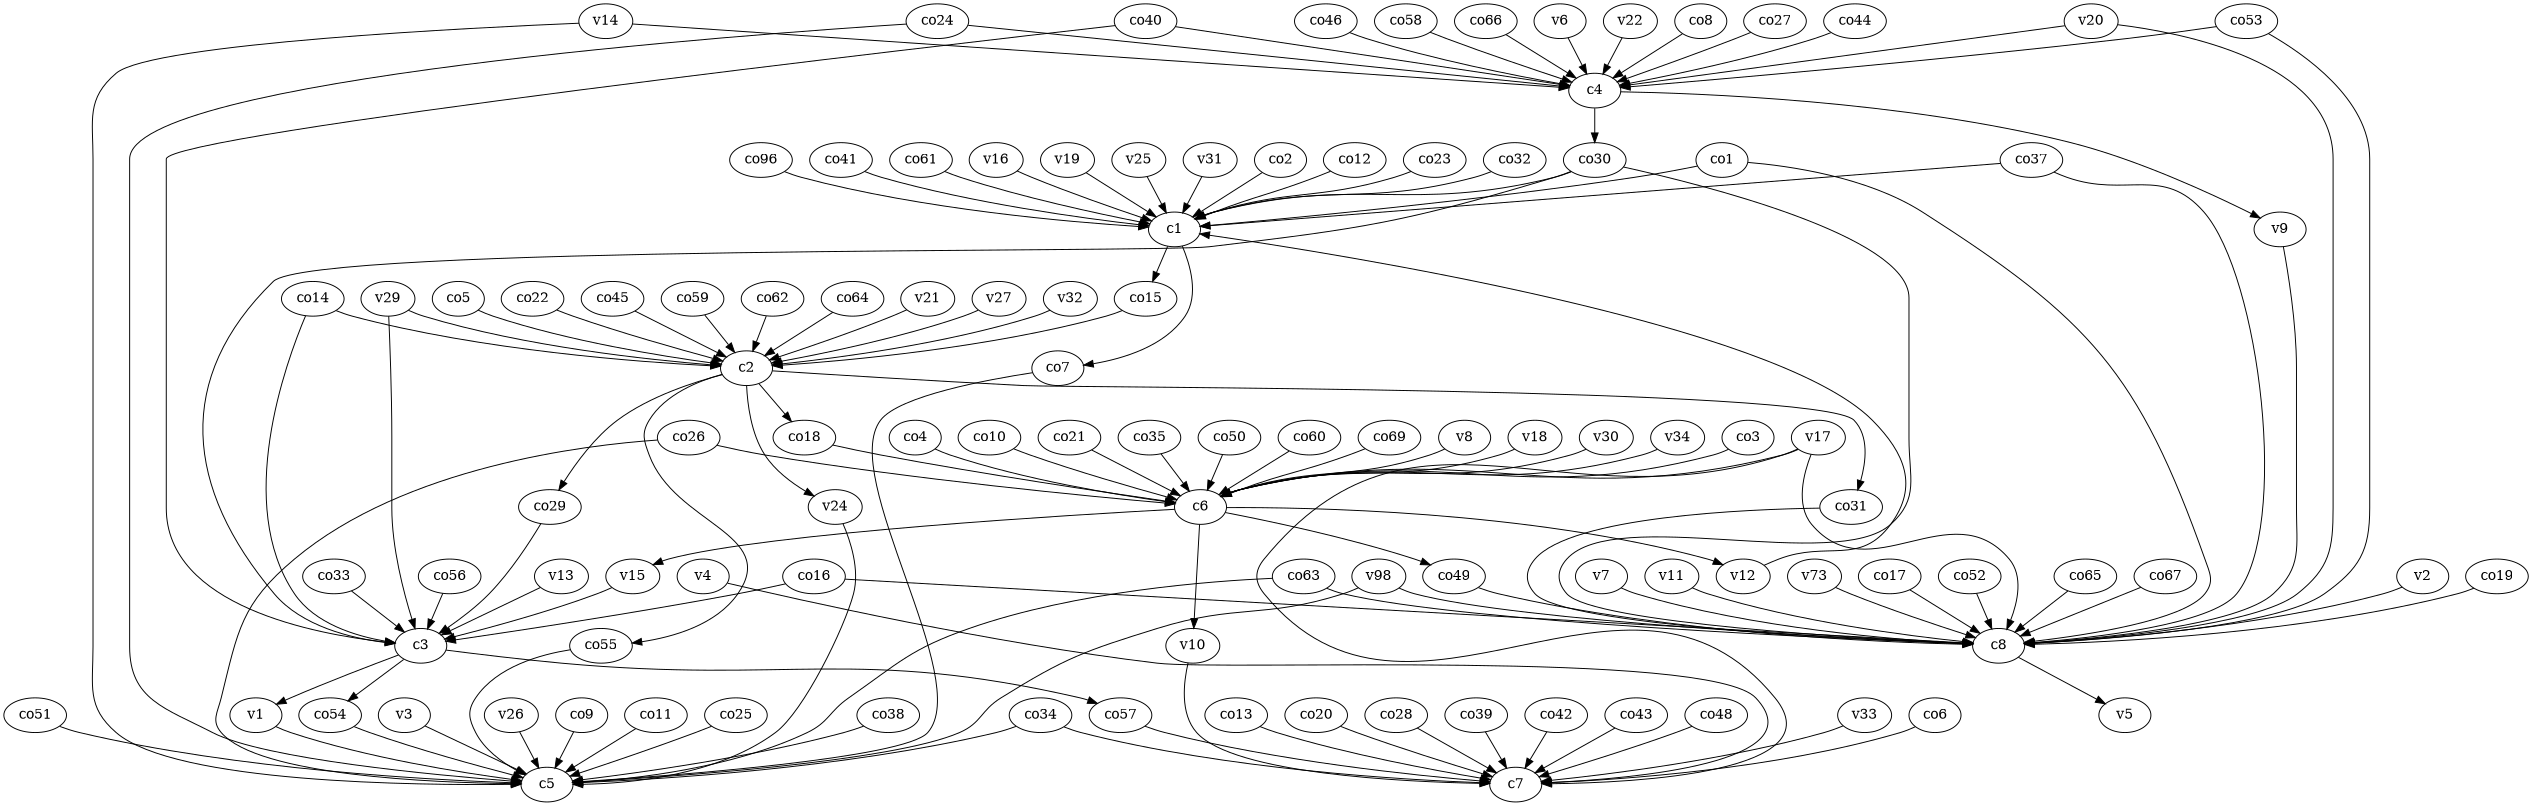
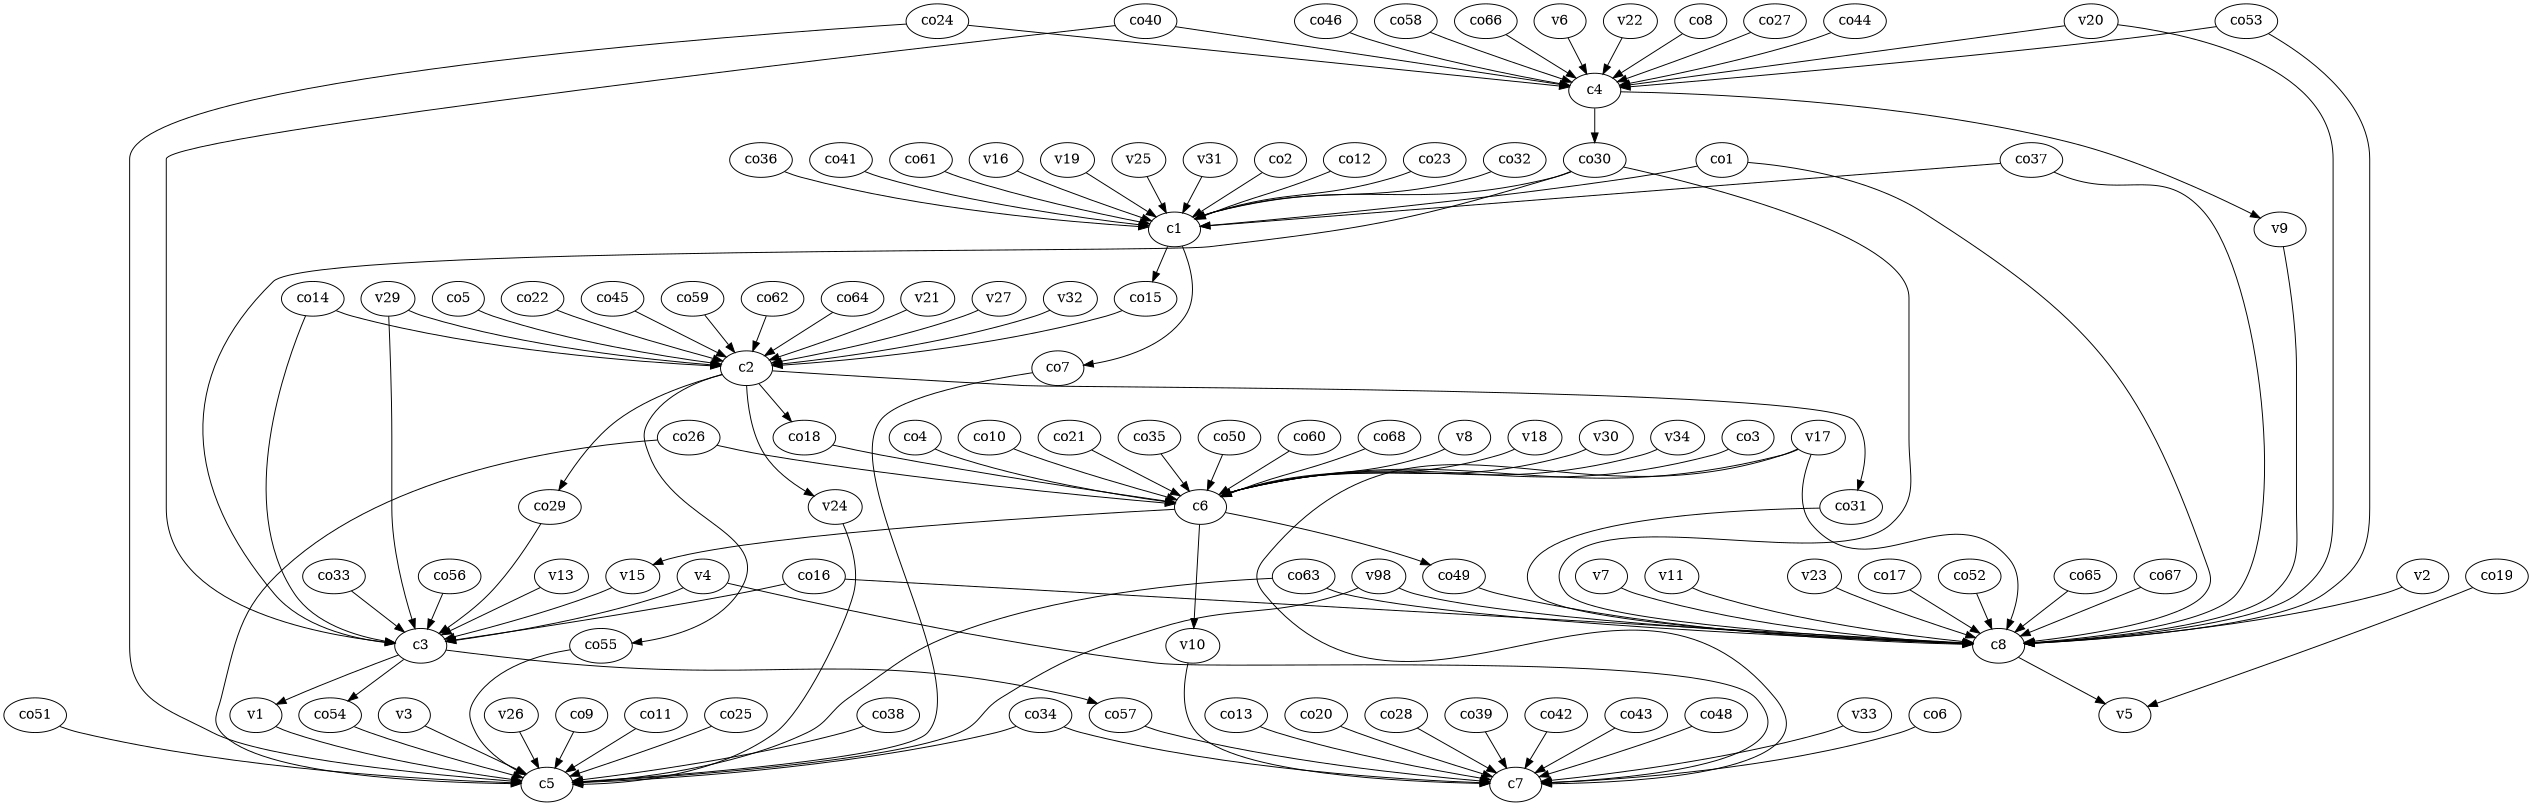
  strict digraph {
    edge [weight=1]
    c1
    co7
    co15
    c5
    c2
    v24
    co18
    co29
    co31
    co55
    c6
    c3
    c8
    v1
    co54
    co57
    c7
    c4
    v9
    co30
    v10
-   v12
    v15
    co49
    v2
    v5
    v3
    v4
    v6
    v7
    v8
    v11
    v13
-   v14
    v16
    v17
    v18
    v19
    v20
    v21
    v22
-   v23 [label=v73]
+   v23
    v25
    v26
    v27
    n46 [label=v98]
    v29
    v30
    v31
    v32
    v33
    v34
    co1
    co2
    co3
    co4
    co5
    co6
    co8
    co9
    co10
    co11
    co12
    co13
    co14
    co16
    co17
    co19
    co20
    co21
    co22
    co23
    co24
    co25
    co26
    co27
    co28
    co32
    co33
    co34
    co35
-   co36 [label=co96]
+   co36
    co37
    co38
    co39
    co40
    co41
    co42
    co43
    co44
    co45
    co46
    co48
    co50
    co51
    co52
    co53
    co56
    co58
    co59
    co60
    co61
    co62
    co63
    co64
    co65
    co66
    co67
-   co68 [label=co69]
+   co68
    c1 -> co7
    c1 -> co15
    co7 -> c5
    co15 -> c2
    c2 -> v24
    c2 -> co18
    c2 -> co29
    c2 -> co31
    c2 -> co55
    v24 -> c5
    co18 -> c6
    co29 -> c3
    co31 -> c8
    co55 -> c5
    c6 -> v10
-   c6 -> v12
    c6 -> v15
    c6 -> co49
    c3 -> v1
    c3 -> co54
    c3 -> co57
    c8 -> v5
    v1 -> c5
    co54 -> c5
    co57 -> c7
    c4 -> v9
    c4 -> co30
    v9 -> c8
    co30 -> c1
    co30 -> c3
    co30 -> c8
    v10 -> c7
-   v12 -> c1
    v15 -> c3
    co49 -> c8
    v2 -> c8
    v3 -> c5
+   v4 -> c3
    v4 -> c7
    v6 -> c4
    v7 -> c8
    v8 -> c6
    v11 -> c8
    v13 -> c3
-   v14 -> c5
-   v14 -> c4
    v16 -> c1
    v17 -> c6
    v17 -> c8
    v17 -> c7
    v18 -> c6
    v19 -> c1
    v20 -> c8
    v20 -> c4
    v21 -> c2
    v22 -> c4
    v23 -> c8
    v25 -> c1
    v26 -> c5
    v27 -> c2
    n46 -> c5
    n46 -> c8
    v29 -> c2
    v29 -> c3
    v30 -> c6
    v31 -> c1
    v32 -> c2
    v33 -> c7
    v34 -> c6
    co1 -> c1
    co1 -> c8
    co2 -> c1
    co3 -> c6
    co4 -> c6
    co5 -> c2
    co6 -> c7
    co8 -> c4
    co9 -> c5
    co10 -> c6
    co11 -> c5
    co12 -> c1
    co13 -> c7
    co14 -> c2
    co14 -> c3
    co16 -> c3
    co16 -> c8
    co17 -> c8
-   co19 -> c8
+   co19 -> v5
    co20 -> c7
    co21 -> c6
    co22 -> c2
    co23 -> c1
    co24 -> c5
    co24 -> c4
    co25 -> c5
    co26 -> c5
    co26 -> c6
    co27 -> c4
    co28 -> c7
    co32 -> c1
    co33 -> c3
    co34 -> c5
    co34 -> c7
    co35 -> c6
    co36 -> c1
    co37 -> c1
    co37 -> c8
    co38 -> c5
    co39 -> c7
    co40 -> c3
    co40 -> c4
    co41 -> c1
    co42 -> c7
    co43 -> c7
    co44 -> c4
    co45 -> c2
    co46 -> c4
    co48 -> c7
    co50 -> c6
    co51 -> c5
    co52 -> c8
    co53 -> c8
    co53 -> c4
    co56 -> c3
    co58 -> c4
    co59 -> c2
    co60 -> c6
    co61 -> c1
    co62 -> c2
    co63 -> c5
    co63 -> c8
    co64 -> c2
    co65 -> c8
    co66 -> c4
    co67 -> c8
    co68 -> c6
  }
